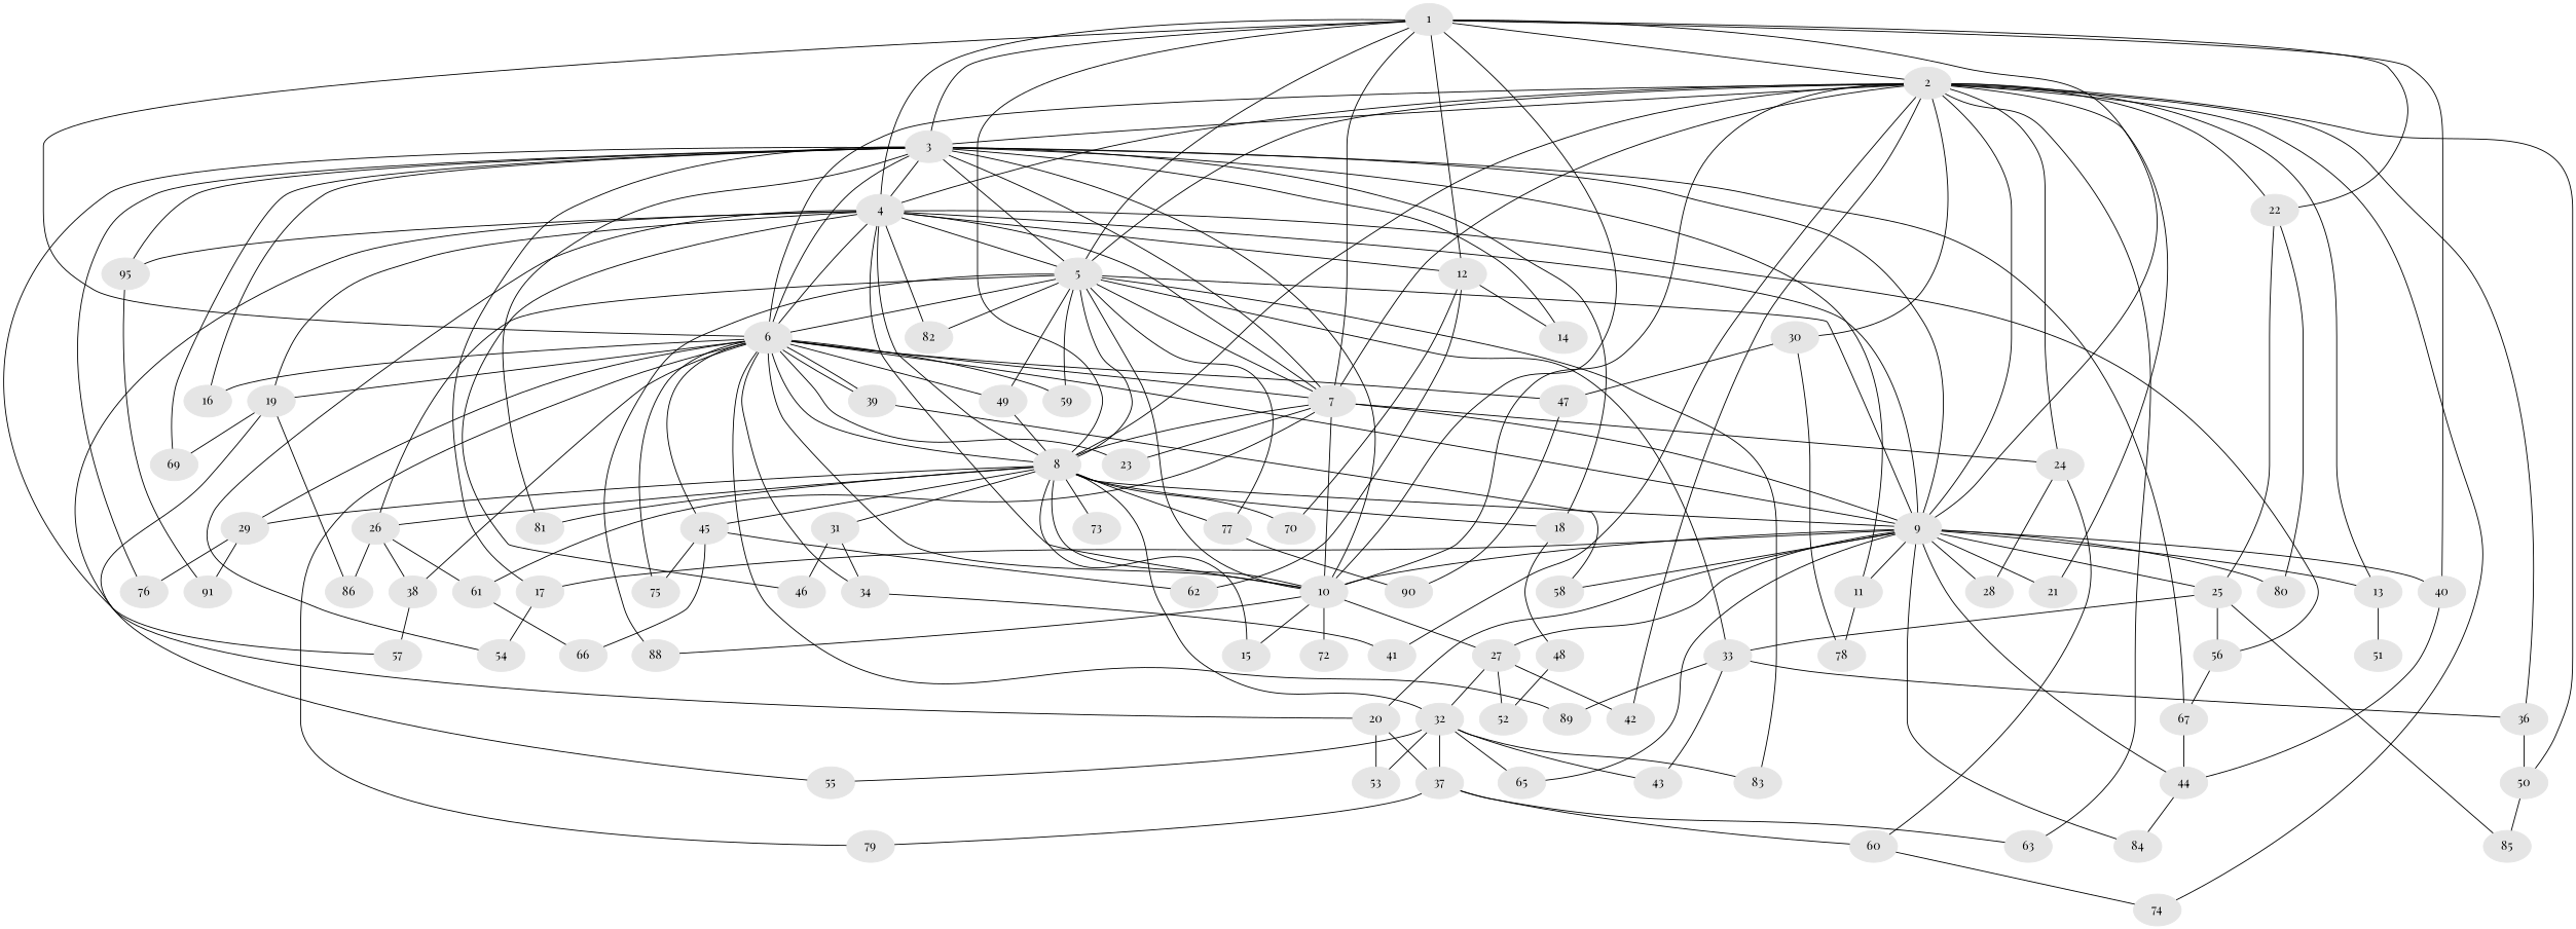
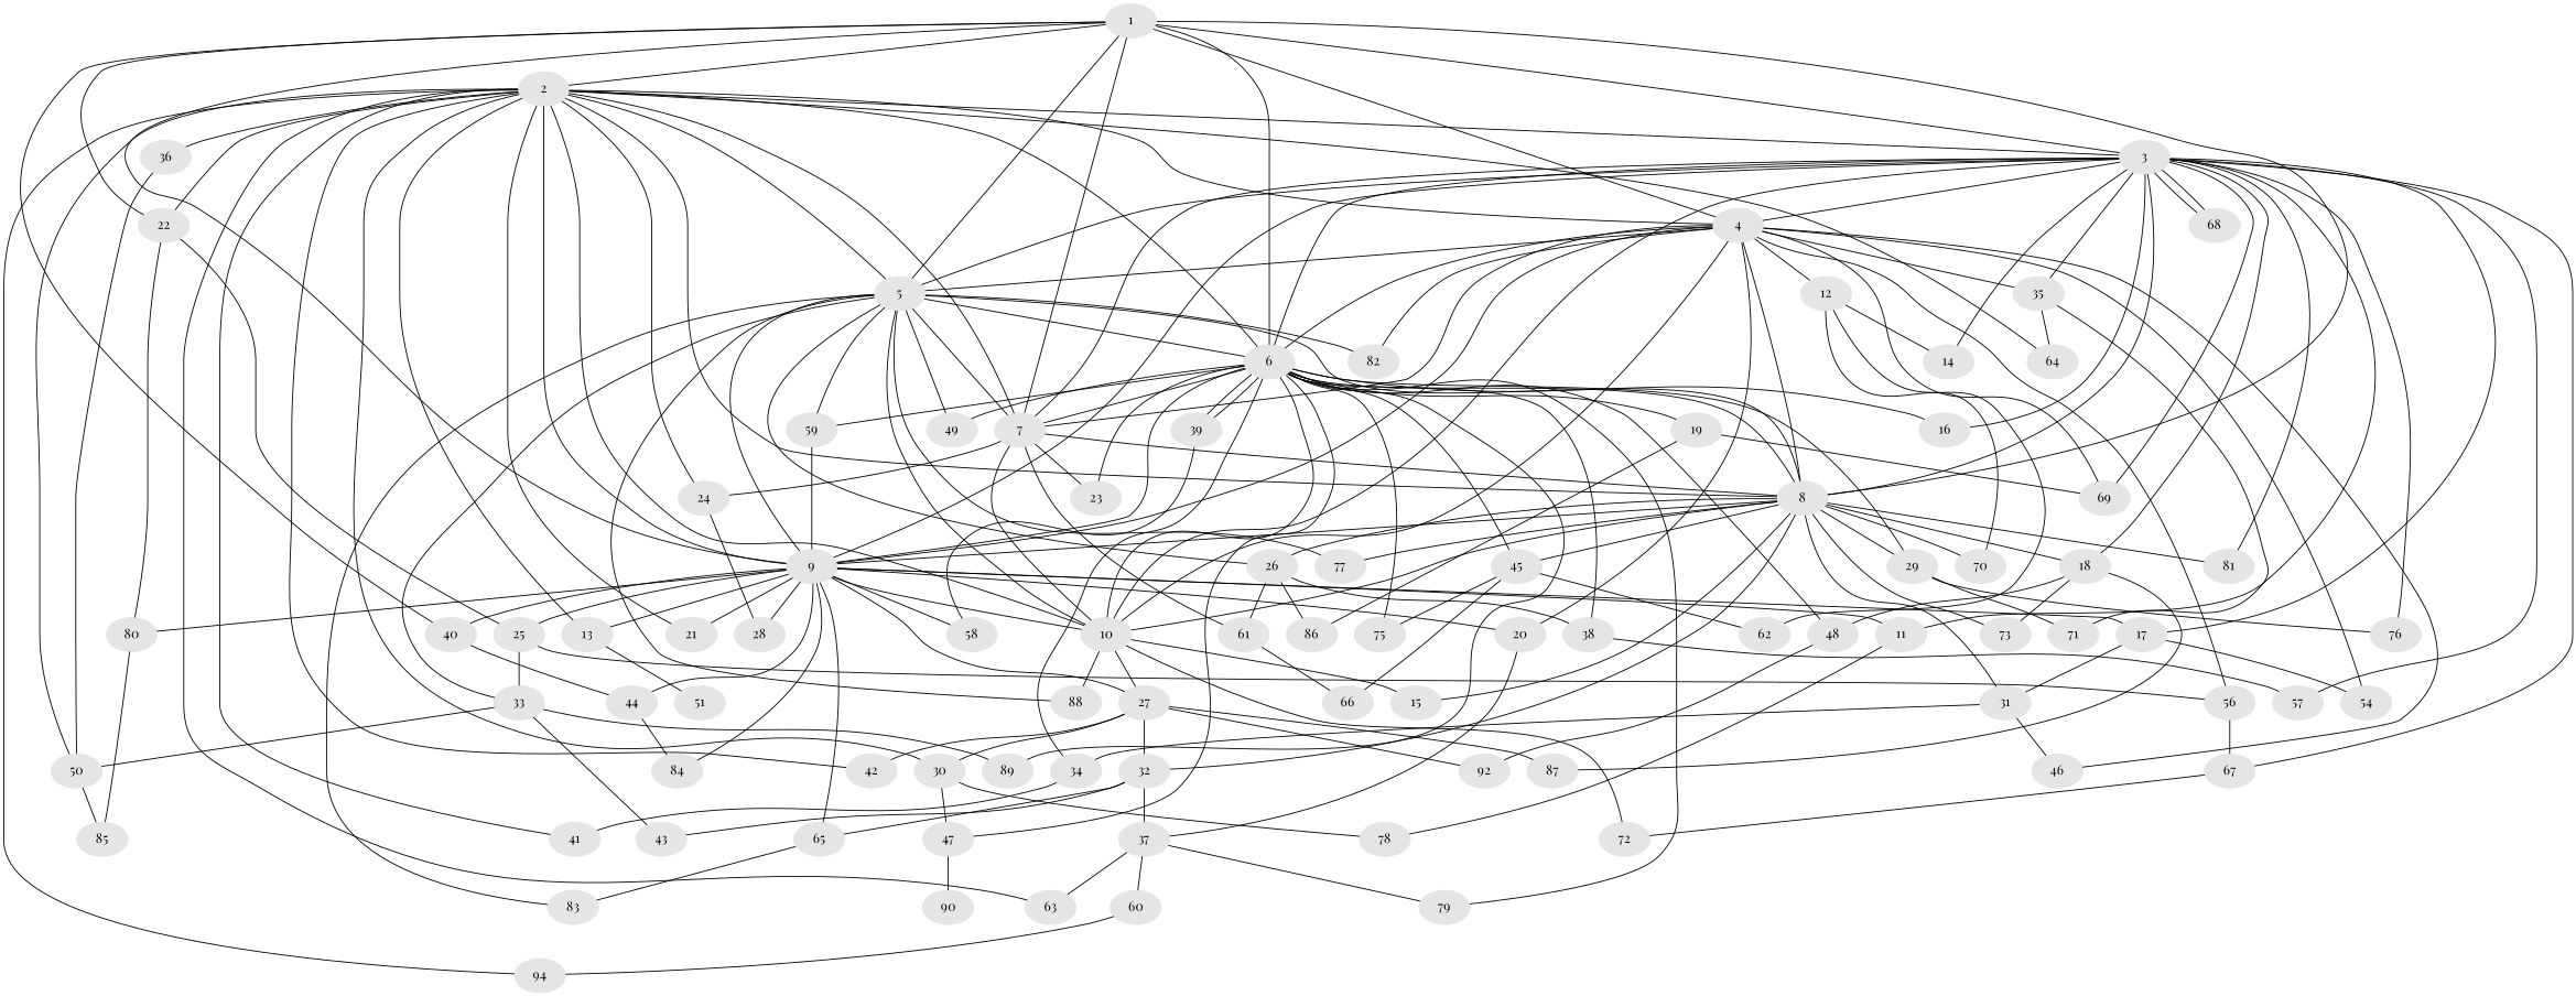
  graph {
    fontname="Playfair Display"
    node [color=gray90 fontname="Playfair Display" style=filled]
    edge [fontname="Playfair Display"]
    1
    2
    3
    4
    5
    6
    7
    8
    9
    10
    12
    22
    40
    13
    21
    24
    30
    36
    41
    42
    50
    63
-   74
+   64
+   74 [label=94]
    11
    14
    16
    17
    18
-   35 [label=95]
+   35
    57
    67
+   68
    69
    76
    81
    19
    20
    46
    54
    56
    82
    26
    33
    49
    59
    77
    83
    88
    23
    29
    34
    38
    39
    45
    47
    48
    75
    79
    89
    61
    15
    31
    32
    70
    73
    25
    27
    28
    44
    58
    65
    80
    84
    72
    62
    51
    60
    78
    85
-   71 [label=91]
-   55
+   87
+   71
    86
    37
-   53
    43
    90
    66
-   52
+   52 [label=92]
    1 -- 2
    1 -- 3
    1 -- 4
    1 -- 5
    1 -- 6
    1 -- 7
    1 -- 8
    1 -- 9
-   1 -- 10
-   1 -- 12
    1 -- 22
    1 -- 40
    2 -- 3
    2 -- 4
    2 -- 5
    2 -- 6
    2 -- 7
    2 -- 8
    2 -- 9
    2 -- 10
    2 -- 22
    2 -- 13
    2 -- 21
    2 -- 24
    2 -- 30
    2 -- 36
    2 -- 41
    2 -- 42
    2 -- 50
    2 -- 63
+   2 -- 64
    2 -- 74
    3 -- 4
    3 -- 5
    3 -- 6
    3 -- 7
-   49 -- 8
+   3 -- 8
    3 -- 9
    3 -- 10
    3 -- 11
    3 -- 14
    3 -- 16
    3 -- 17
    3 -- 18
    3 -- 35
    3 -- 57
    3 -- 67
+   3 -- 68
+   3 -- 68
    3 -- 69
    3 -- 76
    3 -- 81
    4 -- 5
    4 -- 6
    4 -- 7
    4 -- 8
    4 -- 9
    4 -- 10
    4 -- 12
    4 -- 35
-   4 -- 19
+   4 -- 69
    4 -- 20
    4 -- 46
    4 -- 54
    4 -- 56
    4 -- 82
    5 -- 6
    5 -- 7
    5 -- 8
    5 -- 9
    5 -- 10
    5 -- 82
    5 -- 26
    5 -- 33
    5 -- 49
    5 -- 59
    5 -- 77
    5 -- 83
    5 -- 88
    6 -- 7
    6 -- 8
    6 -- 9
    6 -- 10
    6 -- 16
    6 -- 19
    6 -- 49
    6 -- 59
    6 -- 23
    6 -- 29
    6 -- 34
    6 -- 38
    6 -- 39
    6 -- 39
    6 -- 45
    6 -- 47
+   6 -- 48
    6 -- 75
    6 -- 79
    6 -- 89
    7 -- 8
-   7 -- 9
+   59 -- 9
    7 -- 10
    7 -- 24
    7 -- 23
    7 -- 61
    8 -- 9
    8 -- 10
    8 -- 18
    8 -- 81
    8 -- 26
    8 -- 77
    8 -- 29
    8 -- 45
    8 -- 15
    8 -- 31
    8 -- 32
    8 -- 70
    8 -- 73
    9 -- 10
    9 -- 40
    9 -- 13
    9 -- 21
    9 -- 11
    9 -- 17
    9 -- 20
    9 -- 25
    9 -- 27
    9 -- 28
    9 -- 44
    9 -- 58
    9 -- 65
    9 -- 80
    9 -- 84
    10 -- 88
    10 -- 15
    10 -- 27
    10 -- 72
    12 -- 14
    12 -- 70
    12 -- 62
    22 -- 25
    22 -- 80
    40 -- 44
    13 -- 51
    24 -- 28
-   24 -- 60
    30 -- 47
    30 -- 78
    36 -- 50
    50 -- 85
    11 -- 78
    17 -- 54
+   17 -- 31
    18 -- 48
+   18 -- 73
+   18 -- 87
+   35 -- 64
    35 -- 71
-   67 -- 44
+   67 -- 72
    19 -- 69
-   19 -- 55
    19 -- 86
    20 -- 37
-   20 -- 53
    56 -- 67
    26 -- 38
    26 -- 61
    26 -- 86
-   33 -- 36
+   33 -- 50
    33 -- 89
    33 -- 43
-   77 -- 90
    29 -- 76
    29 -- 71
    34 -- 41
    38 -- 57
    39 -- 58
    45 -- 75
    45 -- 62
    45 -- 66
    47 -- 90
    48 -- 52
    61 -- 66
    31 -- 46
    31 -- 34
-   32 -- 83
+   65 -- 83
    32 -- 65
-   32 -- 55
    32 -- 37
-   32 -- 53
    32 -- 43
    25 -- 56
    25 -- 33
-   25 -- 85
+   80 -- 85
+   27 -- 30
    27 -- 42
    27 -- 32
+   27 -- 87
    27 -- 52
    44 -- 84
    60 -- 74
    37 -- 63
    37 -- 79
    37 -- 60
  }
